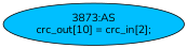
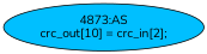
  strict digraph {
    fontname=Nunito
-   n1 [ast="<pyverilog.vparser.ast.Assign object at 0x7f13b5568910>" def_var="['crc_out']" fillcolor=deepskyblue label="3873:AS\ncrc_out[10] = crc_in[2];" statements="[]" style=filled typ=Assign use_var="['crc_in']" fontname=Nunito]
+   n1 [ast="<pyverilog.vparser.ast.Assign object at 0x7f13b5568910>" def_var="['crc_out']" fillcolor=deepskyblue label="4873:AS\ncrc_out[10] = crc_in[2];" statements="[]" style=filled typ=Assign use_var="['crc_in']" fontname=Nunito]
  }
